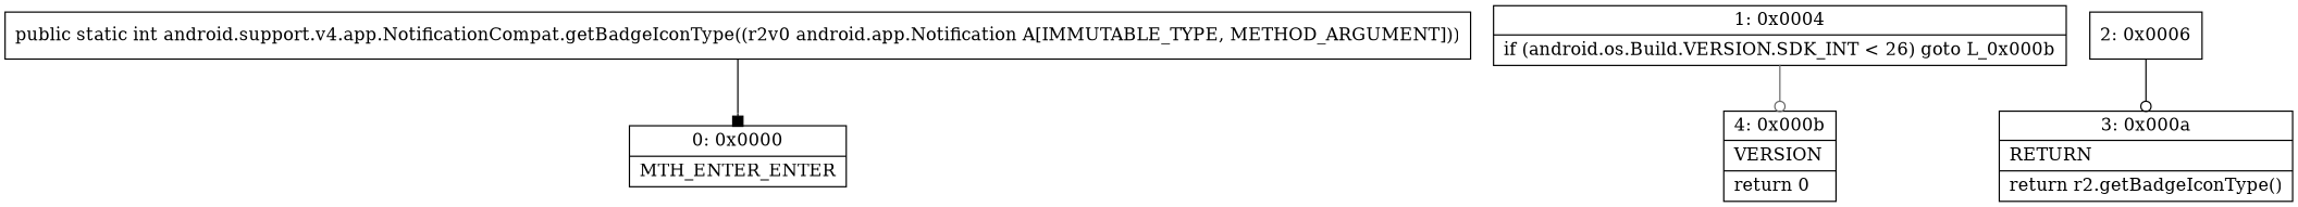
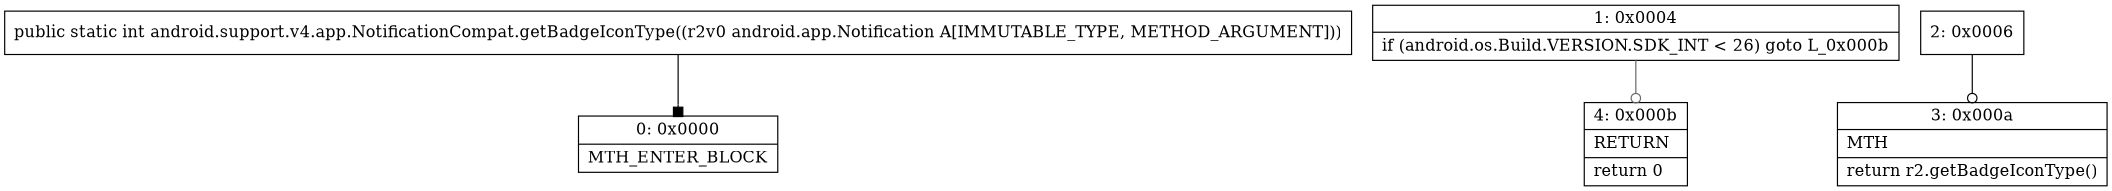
  digraph {
    node [shape=record]
    edge [arrowhead=odot color=black]
-   n1 [label="{0\:\ 0x0000|MTH_ENTER_ENTER\l}"]
+   n1 [label="{0\:\ 0x0000|MTH_ENTER_BLOCK\l}"]
    n2 [label="{1\:\ 0x0004|if (android.os.Build.VERSION.SDK_INT \< 26) goto L_0x000b\l}"]
-   n3 [label="{4\:\ 0x000b|VERSION\l|return 0\l}"]
+   n3 [label="{4\:\ 0x000b|RETURN\l|return 0\l}"]
    n4 [label="{2\:\ 0x0006}"]
-   n5 [label="{3\:\ 0x000a|RETURN\l|return r2.getBadgeIconType()\l}"]
+   n5 [label="{3\:\ 0x000a|MTH\l|return r2.getBadgeIconType()\l}"]
    n6 [label="{public static int android.support.v4.app.NotificationCompat.getBadgeIconType((r2v0 android.app.Notification A[IMMUTABLE_TYPE, METHOD_ARGUMENT])) }"]
    n2 -> n3 [color=gray40]
    n4 -> n5
    n6 -> n1 [arrowhead=box]
  }
